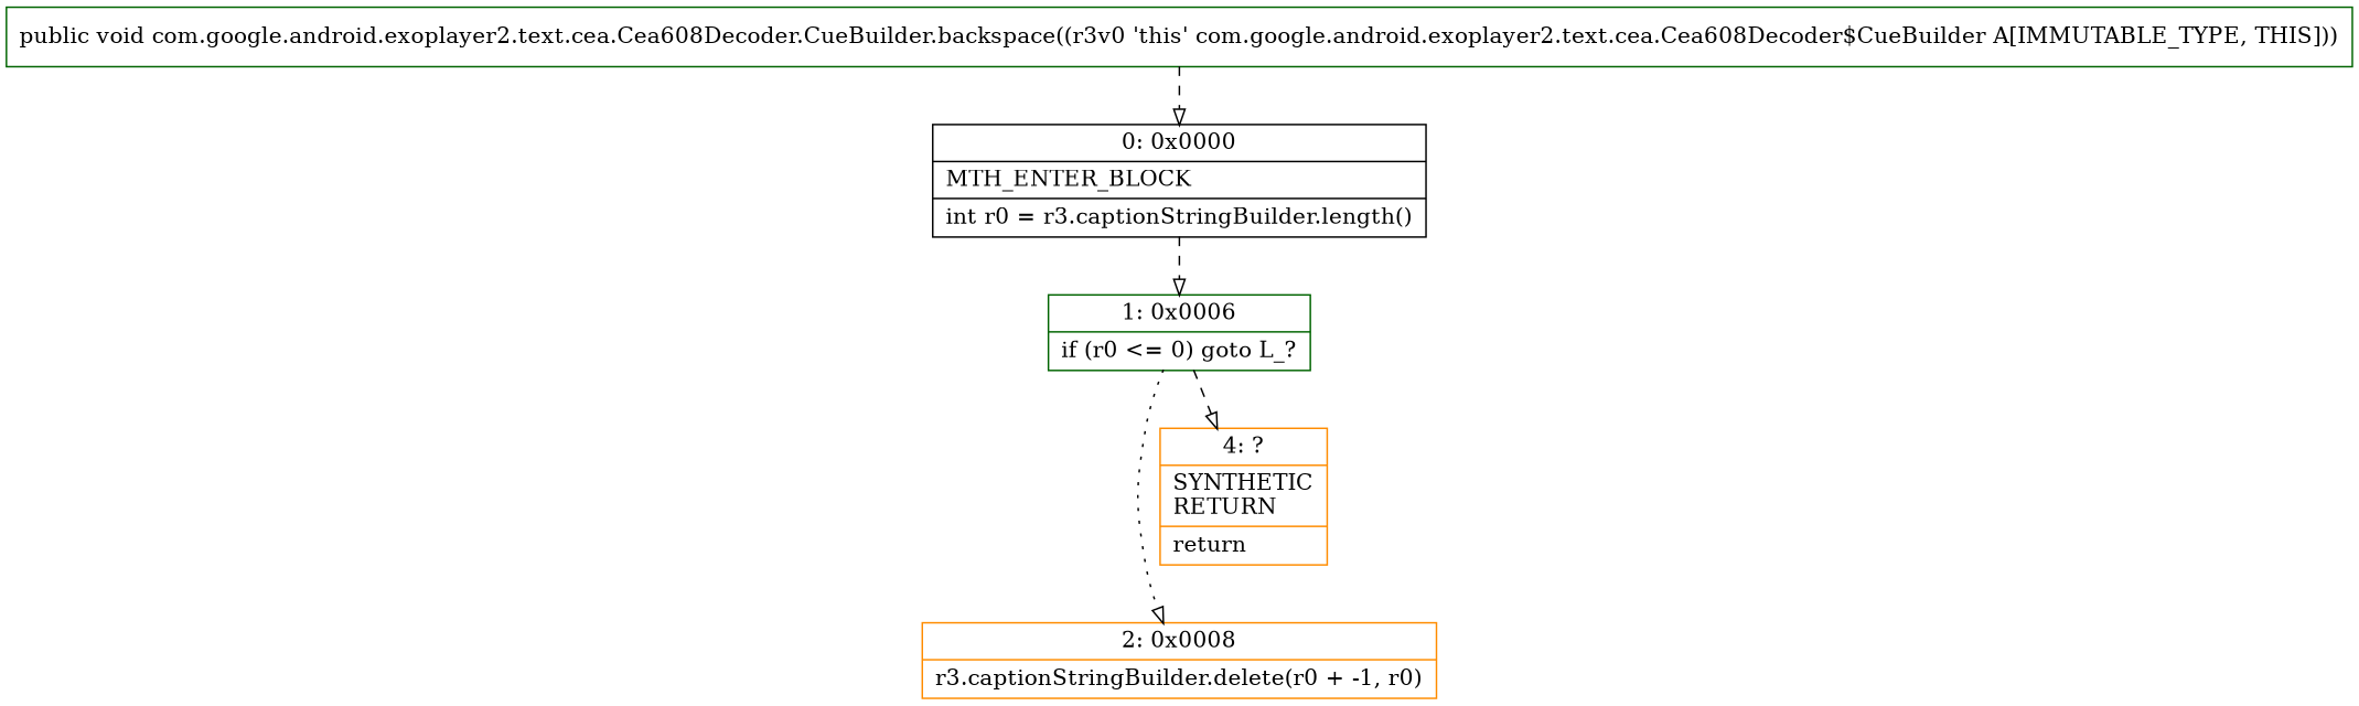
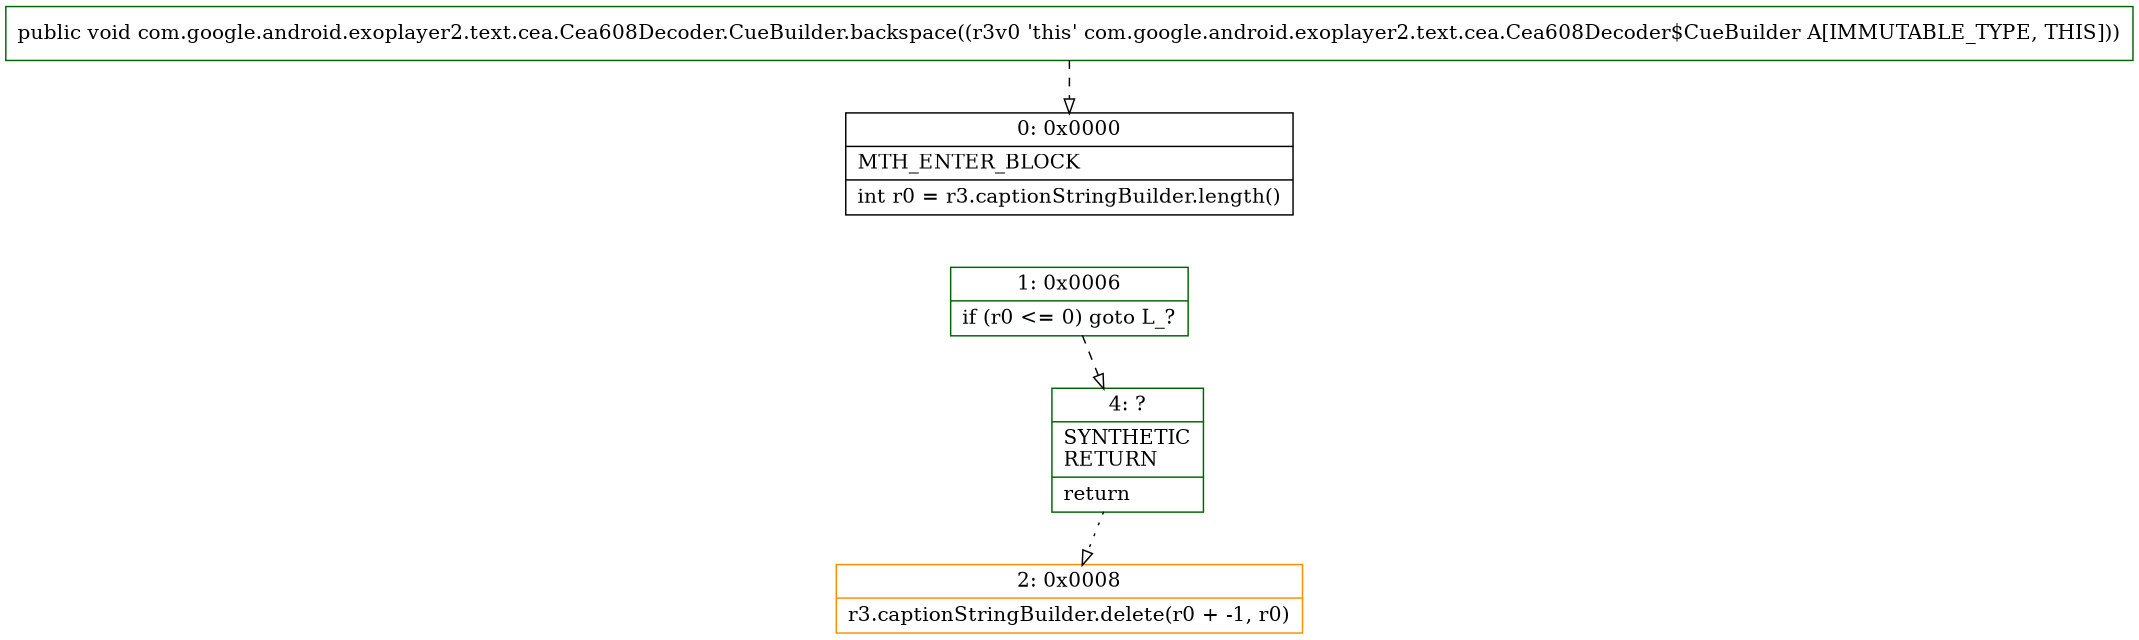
  digraph {
    node [color=darkgreen shape=record]
    edge [arrowhead=onormal style=dashed]
    n1 [color=black label="{0\:\ 0x0000|MTH_ENTER_BLOCK\l|int r0 = r3.captionStringBuilder.length()\l}"]
    n2 [label="{1\:\ 0x0006|if (r0 \<= 0) goto L_?\l}"]
    n3 [color=darkorange label="{2\:\ 0x0008|r3.captionStringBuilder.delete(r0 + \-1, r0)\l}"]
-   n4 [color=darkorange label="{4\:\ ?|SYNTHETIC\lRETURN\l|return\l}"]
+   n4 [label="{4\:\ ?|SYNTHETIC\lRETURN\l|return\l}"]
    n5 [label="{public void com.google.android.exoplayer2.text.cea.Cea608Decoder.CueBuilder.backspace((r3v0 'this' com.google.android.exoplayer2.text.cea.Cea608Decoder$CueBuilder A[IMMUTABLE_TYPE, THIS])) }"]
-   n1 -> n2
-   n2 -> n3 [style=dotted]
+   n4 -> n3 [style=dotted]
    n2 -> n4
    n5 -> n1
  }
